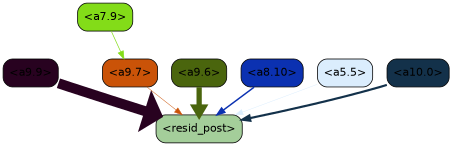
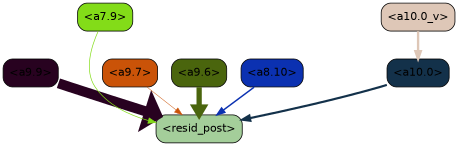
  strict digraph {
    splines=true
    node [color=black fontname=Helvetica shape=box style="filled, rounded"]
    edge [penwidth=0.6]
    "<a10.0>" [fillcolor="#13314a"]
    "<resid_post>" [fillcolor="#a4ce9a"]
    "<a9.9>" [fillcolor="#280220"]
    "<a9.7>" [fillcolor="#ca5308"]
    "<a9.6>" [fillcolor="#4a650d"]
    "<a8.10>" [fillcolor="#0b31b1"]
    "<a7.9>" [fillcolor="#83dc18"]
-   "<a5.5>" [fillcolor="#dbedfd"]
+   "<a10.0_v>" [fillcolor="#dec7b7"]
    "<a10.0>" -> "<resid_post>" [color="#13314a" penwidth=2.7864551544189453]
    "<a9.9>" -> "<resid_post>" [color="#280220" penwidth=12.923796653747559]
    "<a9.7>" -> "<resid_post>" [color="#ca5308"]
    "<a9.6>" -> "<resid_post>" [color="#4a650d" penwidth=6.787586212158203]
    "<a8.10>" -> "<resid_post>" [color="#0b31b1" penwidth=1.893411636352539]
-   "<a7.9>" -> "<a9.7>" [color="#83dc18" penwidth=0.8844146728515625]
-   "<a5.5>" -> "<resid_post>" [color="#dbedfd"]
+   "<a7.9>" -> "<resid_post>" [color="#83dc18" penwidth=0.8844146728515625]
+   "<a10.0_v>" -> "<a10.0>" [color="#dec7b7" penwidth=3.0300064086914062]
  }
